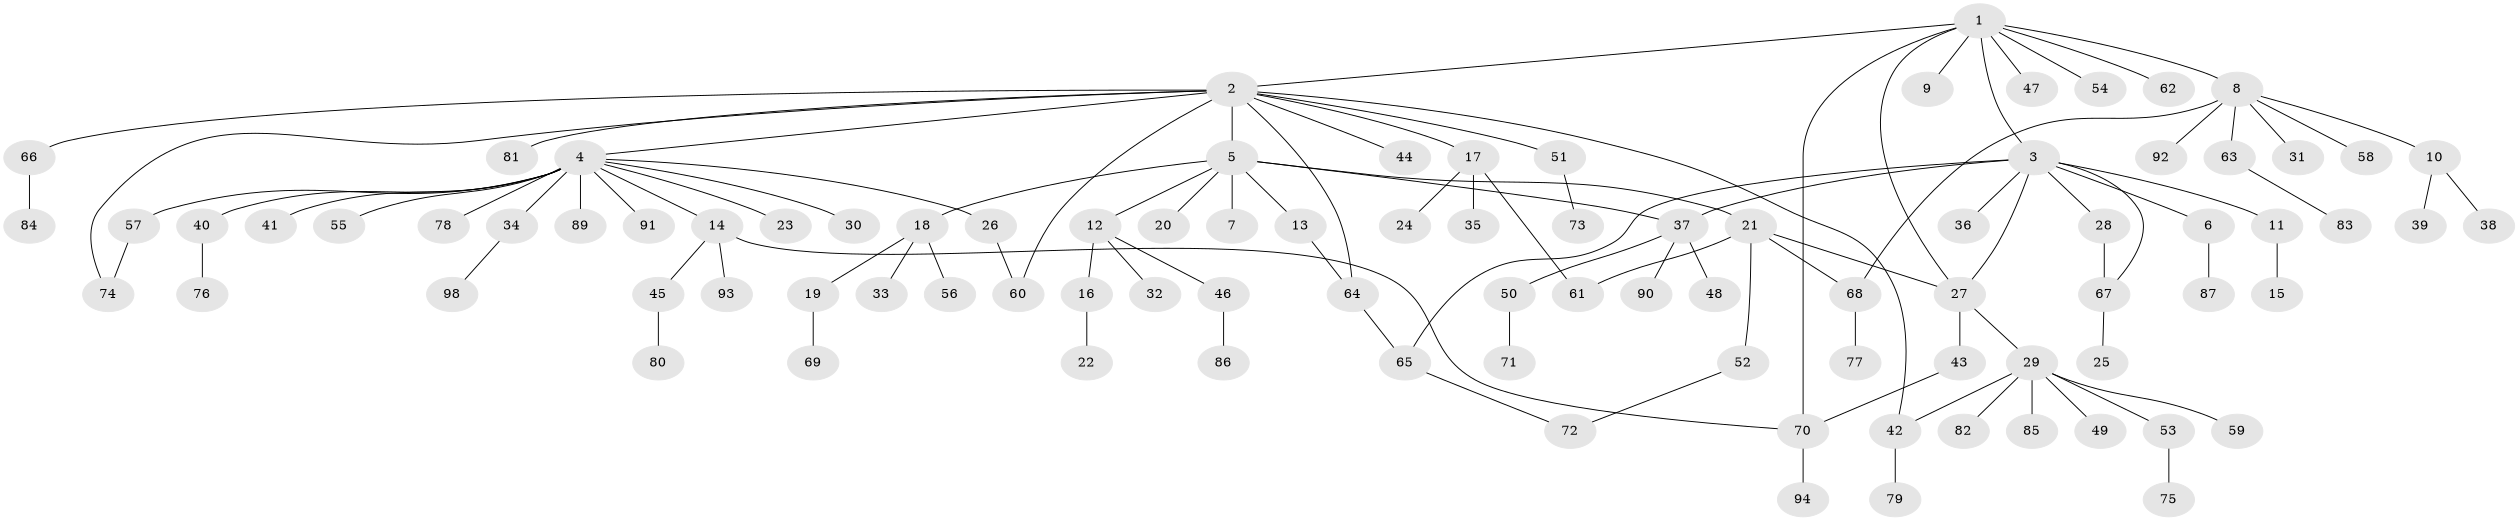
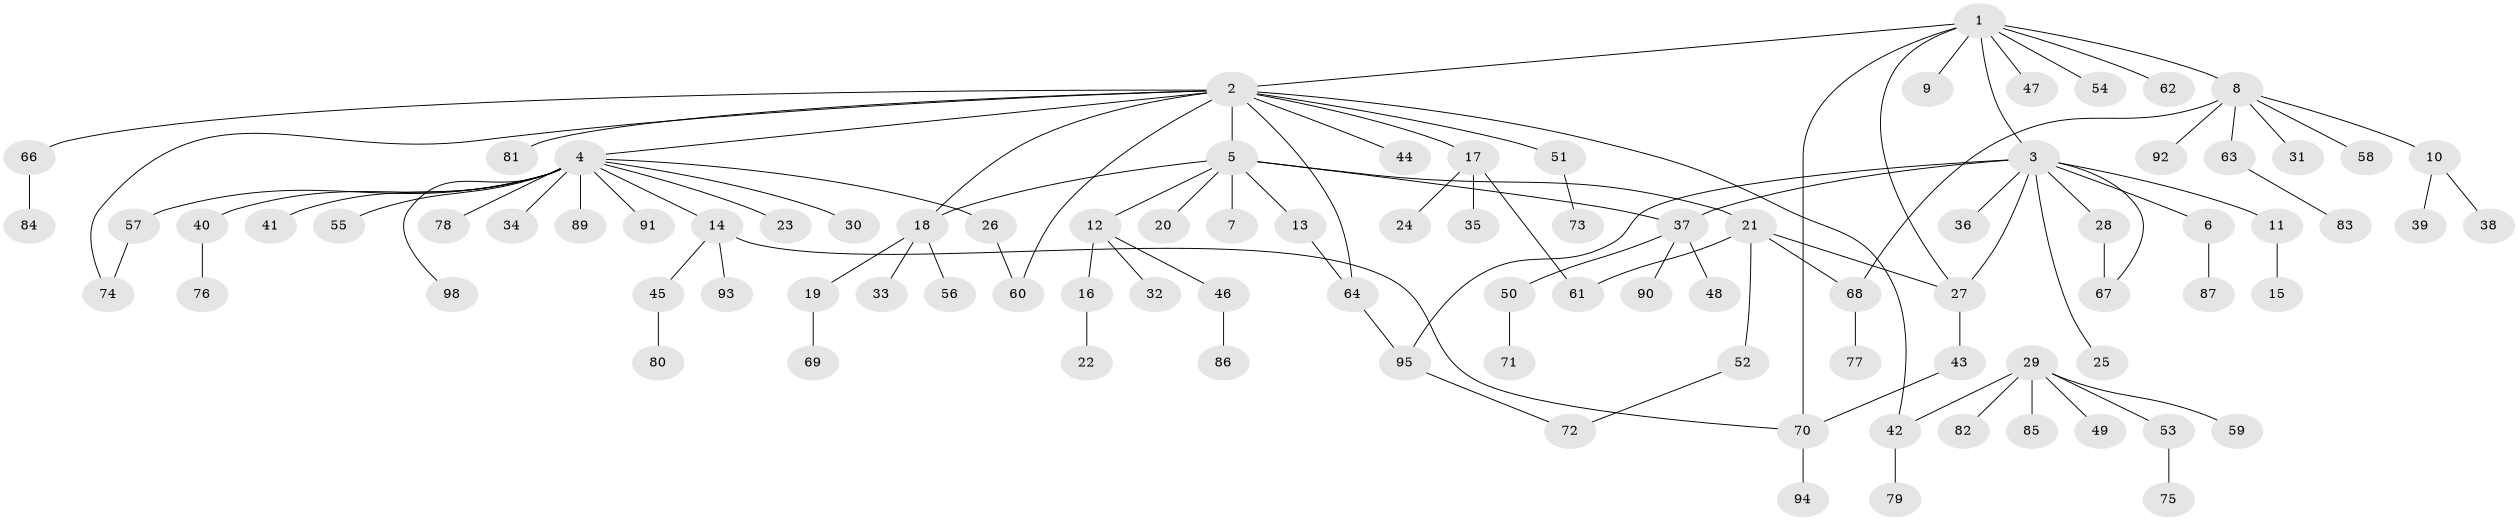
  graph {
    node [color=gray90 style=filled]
    1
    2
    3
    8
    9
    27
    47
    54
    62
    70
    4
    5
    17
    18
    42
    44
    51
    60
    64
    66
    74
    81
    6
    11
    25
    28
    36
    37
-   65
+   65 [label=95]
    67
    10
    31
    58
    63
    68
    92
    29
    43
    94
    14
    23
    26
    30
    34
    40
    41
    55
    57
    78
    n50 [label=98]
    89
    91
    7
    12
    13
    20
    21
    24
    35
    61
    19
    33
    56
    79
    73
    84
    87
    15
    48
    50
    90
    72
    45
    93
    76
    16
    32
    46
    52
    38
    39
    83
    77
    22
    86
    80
    69
    49
    53
    59
    82
    85
    75
    71
    1 -- 2
    1 -- 3
    1 -- 8
    1 -- 9
    1 -- 27
    1 -- 47
    1 -- 54
    1 -- 62
    1 -- 70
    2 -- 4
    2 -- 5
    2 -- 17
+   2 -- 18
    2 -- 42
    2 -- 44
    2 -- 51
    2 -- 60
    2 -- 64
    2 -- 66
    2 -- 74
    2 -- 81
    3 -- 27
    3 -- 6
    3 -- 11
-   67 -- 25
+   3 -- 25
    3 -- 28
    3 -- 36
    3 -- 37
    3 -- 65
    3 -- 67
    8 -- 10
    8 -- 31
    8 -- 58
    8 -- 63
    8 -- 68
    8 -- 92
-   27 -- 29
    27 -- 43
    70 -- 94
    4 -- 14
    4 -- 23
    4 -- 26
    4 -- 30
    4 -- 34
    4 -- 40
    4 -- 41
    4 -- 55
    4 -- 57
    4 -- 78
-   34 -- n50
+   4 -- n50
    4 -- 89
    4 -- 91
    5 -- 18
    5 -- 37
    5 -- 7
    5 -- 12
    5 -- 13
    5 -- 20
    5 -- 21
    17 -- 24
    17 -- 35
    17 -- 61
    18 -- 19
    18 -- 33
    18 -- 56
    42 -- 79
    51 -- 73
    64 -- 65
    66 -- 84
    6 -- 87
    11 -- 15
    28 -- 67
    37 -- 48
    37 -- 50
    37 -- 90
    65 -- 72
    10 -- 38
    10 -- 39
    63 -- 83
    68 -- 77
    29 -- 42
    29 -- 49
    29 -- 53
    29 -- 59
    29 -- 82
    29 -- 85
    43 -- 70
    14 -- 70
    14 -- 45
    14 -- 93
    26 -- 60
    40 -- 76
    57 -- 74
    12 -- 16
    12 -- 32
    12 -- 46
    13 -- 64
    21 -- 27
    21 -- 68
    21 -- 61
    21 -- 52
    19 -- 69
    50 -- 71
    45 -- 80
    16 -- 22
    46 -- 86
    52 -- 72
    53 -- 75
  }
